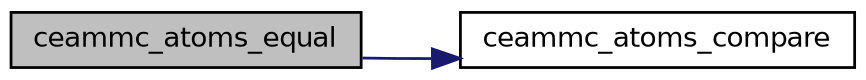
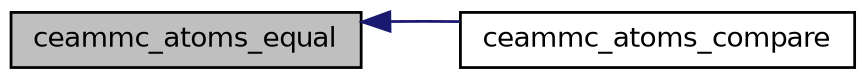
  digraph {
    rankdir=LR
    node [color=black fontname=Helvetica fontsize=10 shape=record style=filled]
    n1 [fillcolor=grey75 fontcolor=black height=0.2 label=ceammc_atoms_equal width=0.4]
    n2 [fillcolor=white height=0.2 label=ceammc_atoms_compare width=0.4]
-   n1 -> n2 [color=midnightblue fontname=Helvetica fontsize=10 labelfontname=Helvetica labelfontsize=10 style=solid]
+   n2 -> n1 [color=midnightblue fontname=Helvetica fontsize=10 labelfontname=Helvetica labelfontsize=10 style=solid]
  }
